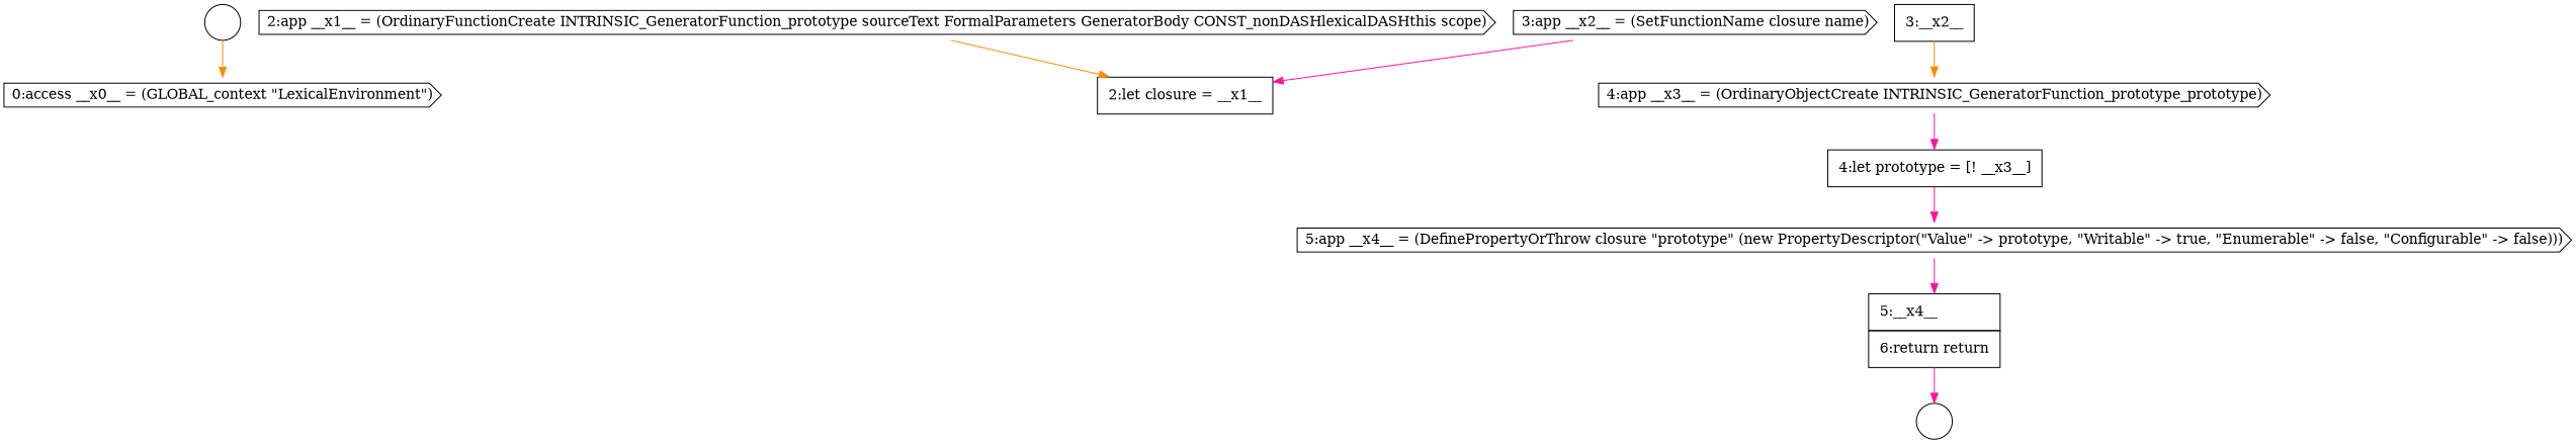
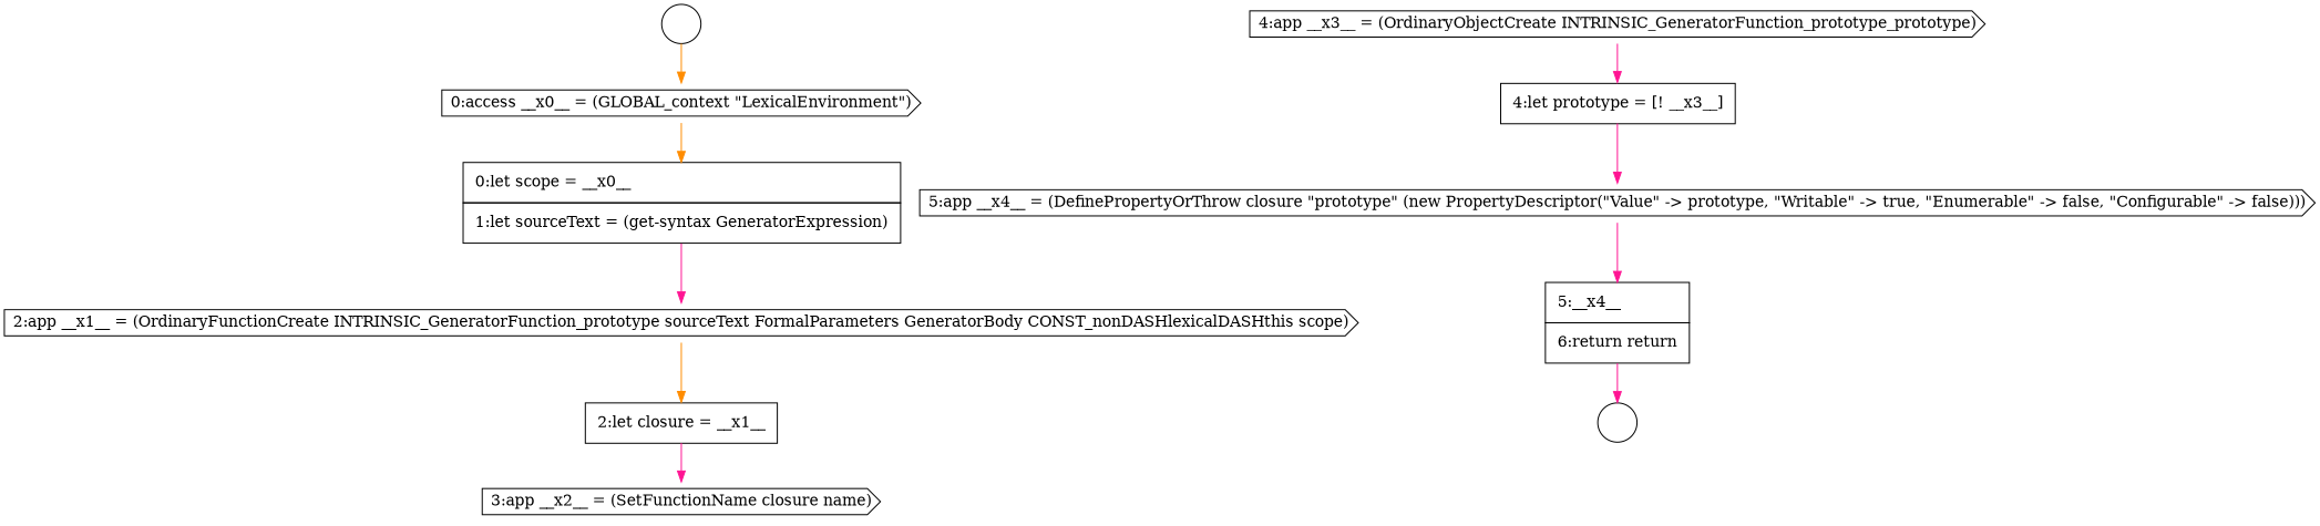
  digraph {
    node [color=black fillcolor=white shape=cds style=filled]
    edge [color=deeppink]
    n1 [label=<<font color="black">0:access __x0__ = (GLOBAL_context &quot;LexicalEnvironment&quot;)</font>>]
+   n2 [label=<<font color="black">     <table border="0" cellborder="1" cellspacing="0" cellpadding="10">       <tr><td align="left">0:let scope = __x0__</td></tr>       <tr><td align="left">1:let sourceText = (get-syntax GeneratorExpression)</td></tr>     </table>   </font>> margin=0 shape=none]
    n3 [label=<<font color="black">2:app __x1__ = (OrdinaryFunctionCreate INTRINSIC_GeneratorFunction_prototype sourceText FormalParameters GeneratorBody CONST_nonDASHlexicalDASHthis scope)</font>>]
-   n4 [label=<<font color="black">     <table border="0" cellborder="1" cellspacing="0" cellpadding="10">       <tr><td align="left">3:__x2__</td></tr>     </table>   </font>> margin=0 shape=none]
    n5 [label=<<font color="black">4:app __x3__ = (OrdinaryObjectCreate INTRINSIC_GeneratorFunction_prototype_prototype)</font>>]
    n6 [label=<<font color="black">     <table border="0" cellborder="1" cellspacing="0" cellpadding="10">       <tr><td align="left">4:let prototype = [! __x3__]</td></tr>     </table>   </font>> margin=0 shape=none]
    n7 [label=" " shape=circle]
    n8 [label=<<font color="black">3:app __x2__ = (SetFunctionName closure name)</font>>]
    n9 [label=<<font color="black">     <table border="0" cellborder="1" cellspacing="0" cellpadding="10">       <tr><td align="left">2:let closure = __x1__</td></tr>     </table>   </font>> margin=0 shape=none]
    n10 [label=<<font color="black">5:app __x4__ = (DefinePropertyOrThrow closure &quot;prototype&quot; (new PropertyDescriptor(&quot;Value&quot; -&gt; prototype, &quot;Writable&quot; -&gt; true, &quot;Enumerable&quot; -&gt; false, &quot;Configurable&quot; -&gt; false)))</font>>]
    n11 [label=<<font color="black">     <table border="0" cellborder="1" cellspacing="0" cellpadding="10">       <tr><td align="left">5:__x4__</td></tr>       <tr><td align="left">6:return return</td></tr>     </table>   </font>> margin=0 shape=none]
    n12 [label=" " shape=circle]
+   n1 -> n2 [color=darkorange]
+   n2 -> n3
    n3 -> n9 [color=darkorange]
-   n4 -> n5 [color=darkorange]
    n5 -> n6
    n6 -> n10
-   n8 -> n9
+   n9 -> n8
    n10 -> n11
    n11 -> n7
    n12 -> n1 [color=darkorange]
  }
